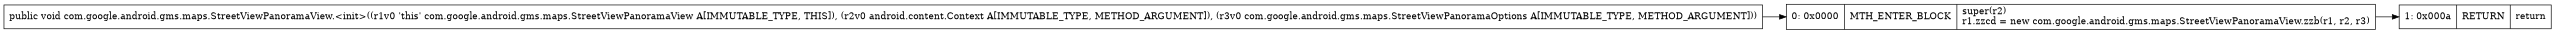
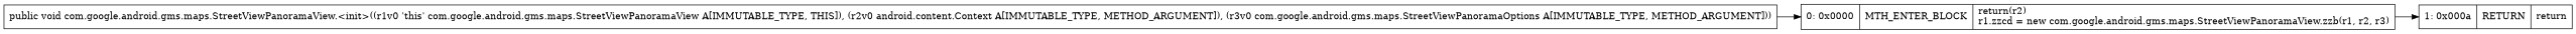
  digraph {
    rankdir=LR
    node [shape=record]
-   n1 [label="{0\:\ 0x0000|MTH_ENTER_BLOCK\l|super(r2)\lr1.zzcd = new com.google.android.gms.maps.StreetViewPanoramaView.zzb(r1, r2, r3)\l}"]
+   n1 [label="{0\:\ 0x0000|MTH_ENTER_BLOCK\l|return(r2)\lr1.zzcd = new com.google.android.gms.maps.StreetViewPanoramaView.zzb(r1, r2, r3)\l}"]
    n2 [label="{1\:\ 0x000a|RETURN\l|return\l}"]
    n3 [label="{public void com.google.android.gms.maps.StreetViewPanoramaView.\<init\>((r1v0 'this' com.google.android.gms.maps.StreetViewPanoramaView A[IMMUTABLE_TYPE, THIS]), (r2v0 android.content.Context A[IMMUTABLE_TYPE, METHOD_ARGUMENT]), (r3v0 com.google.android.gms.maps.StreetViewPanoramaOptions A[IMMUTABLE_TYPE, METHOD_ARGUMENT])) }"]
    n1 -> n2
    n3 -> n1
  }
